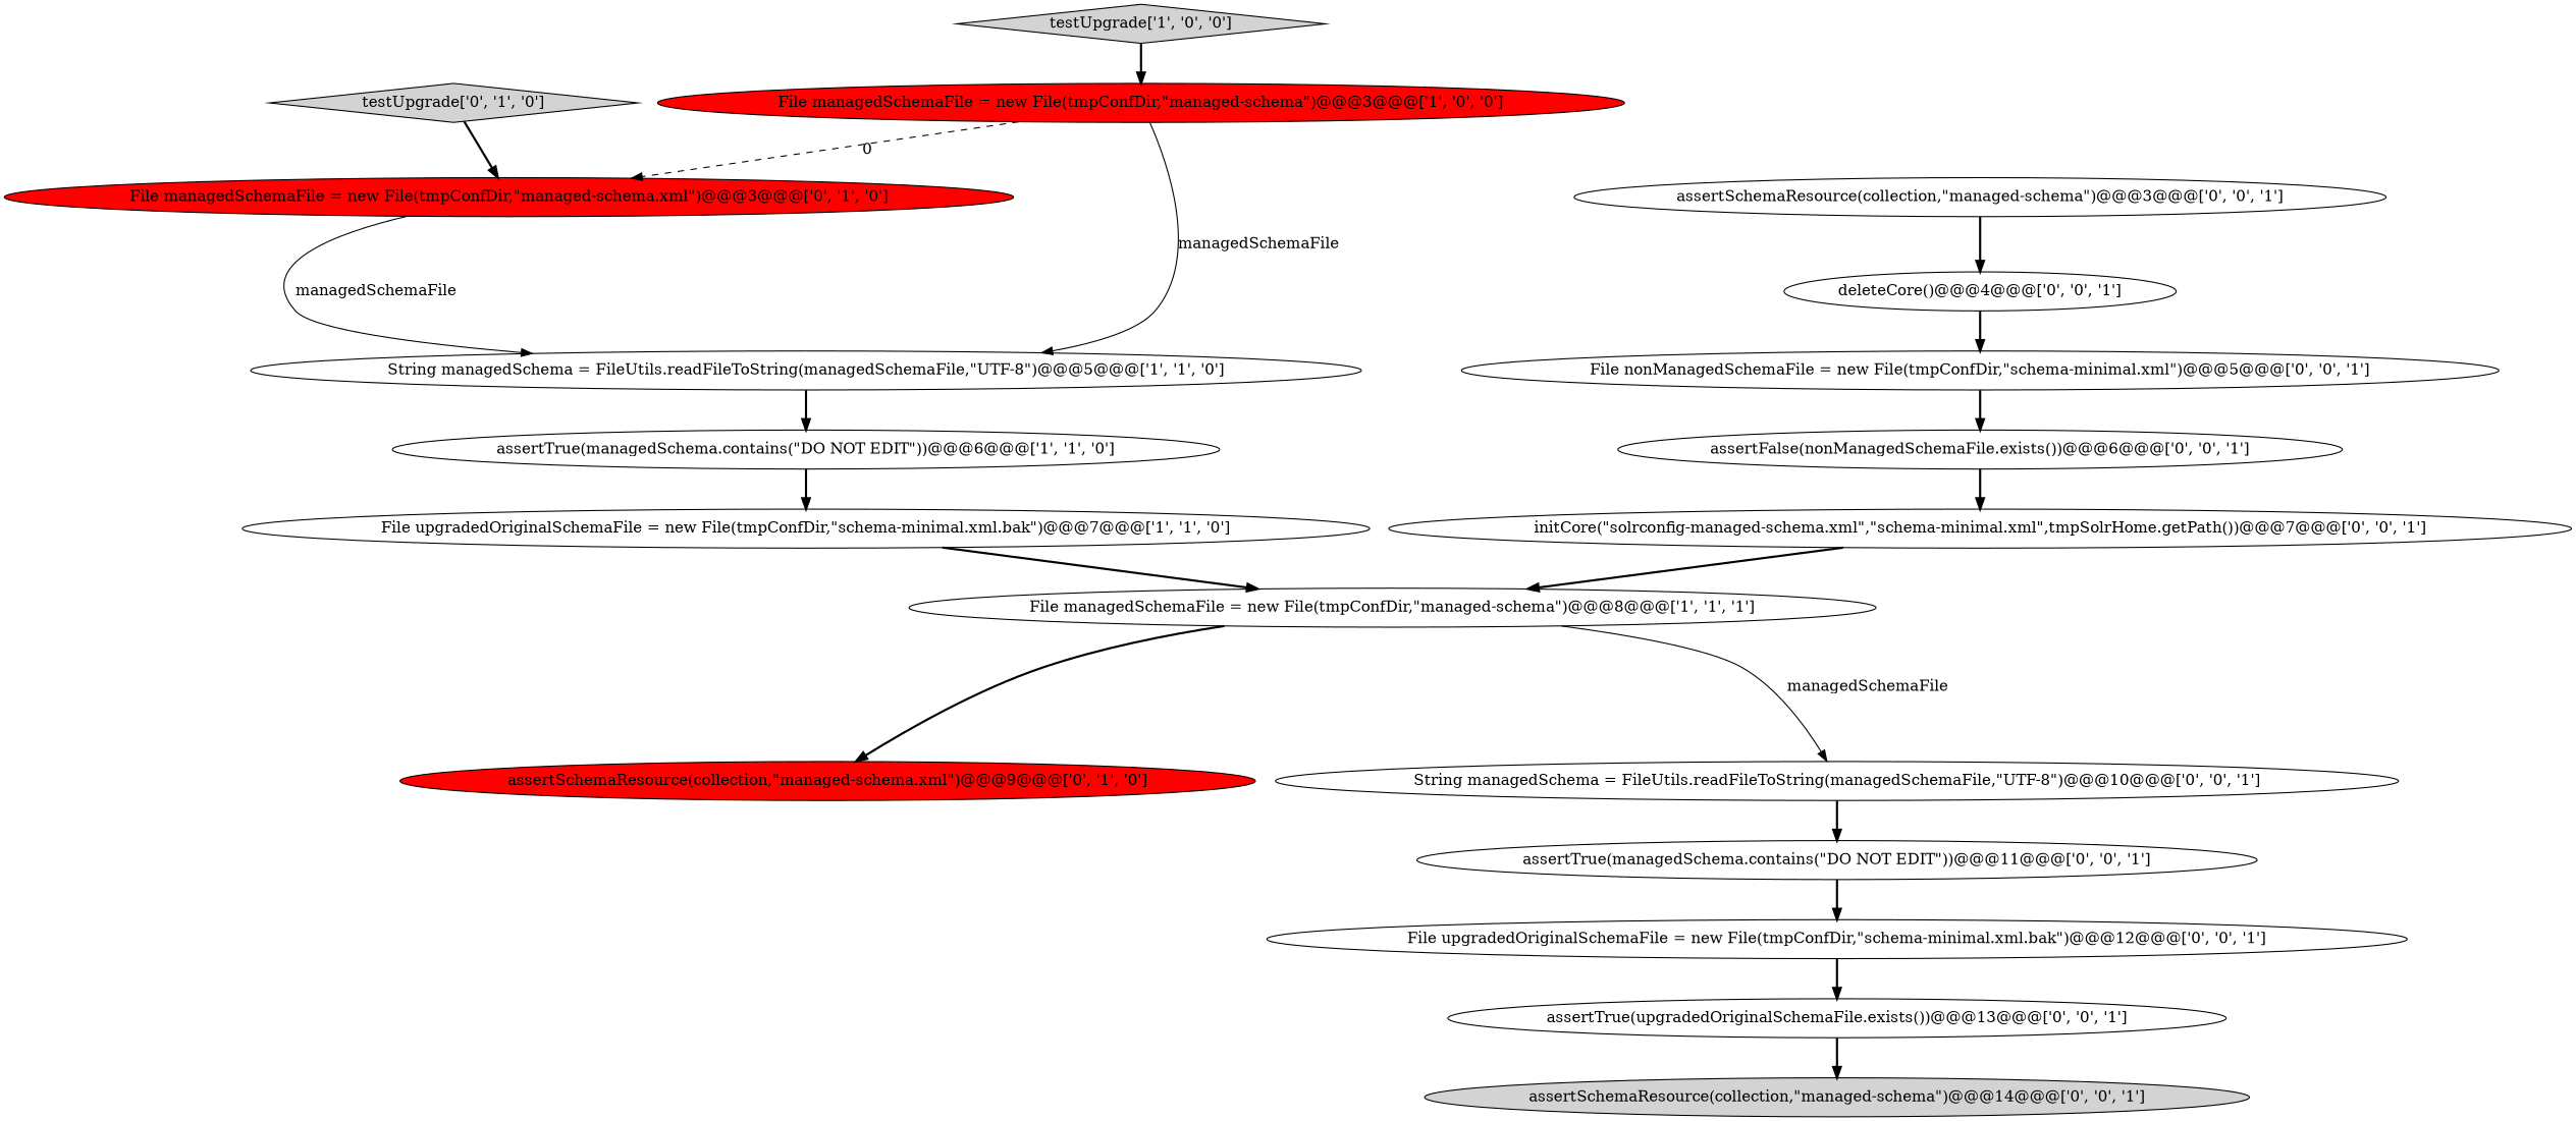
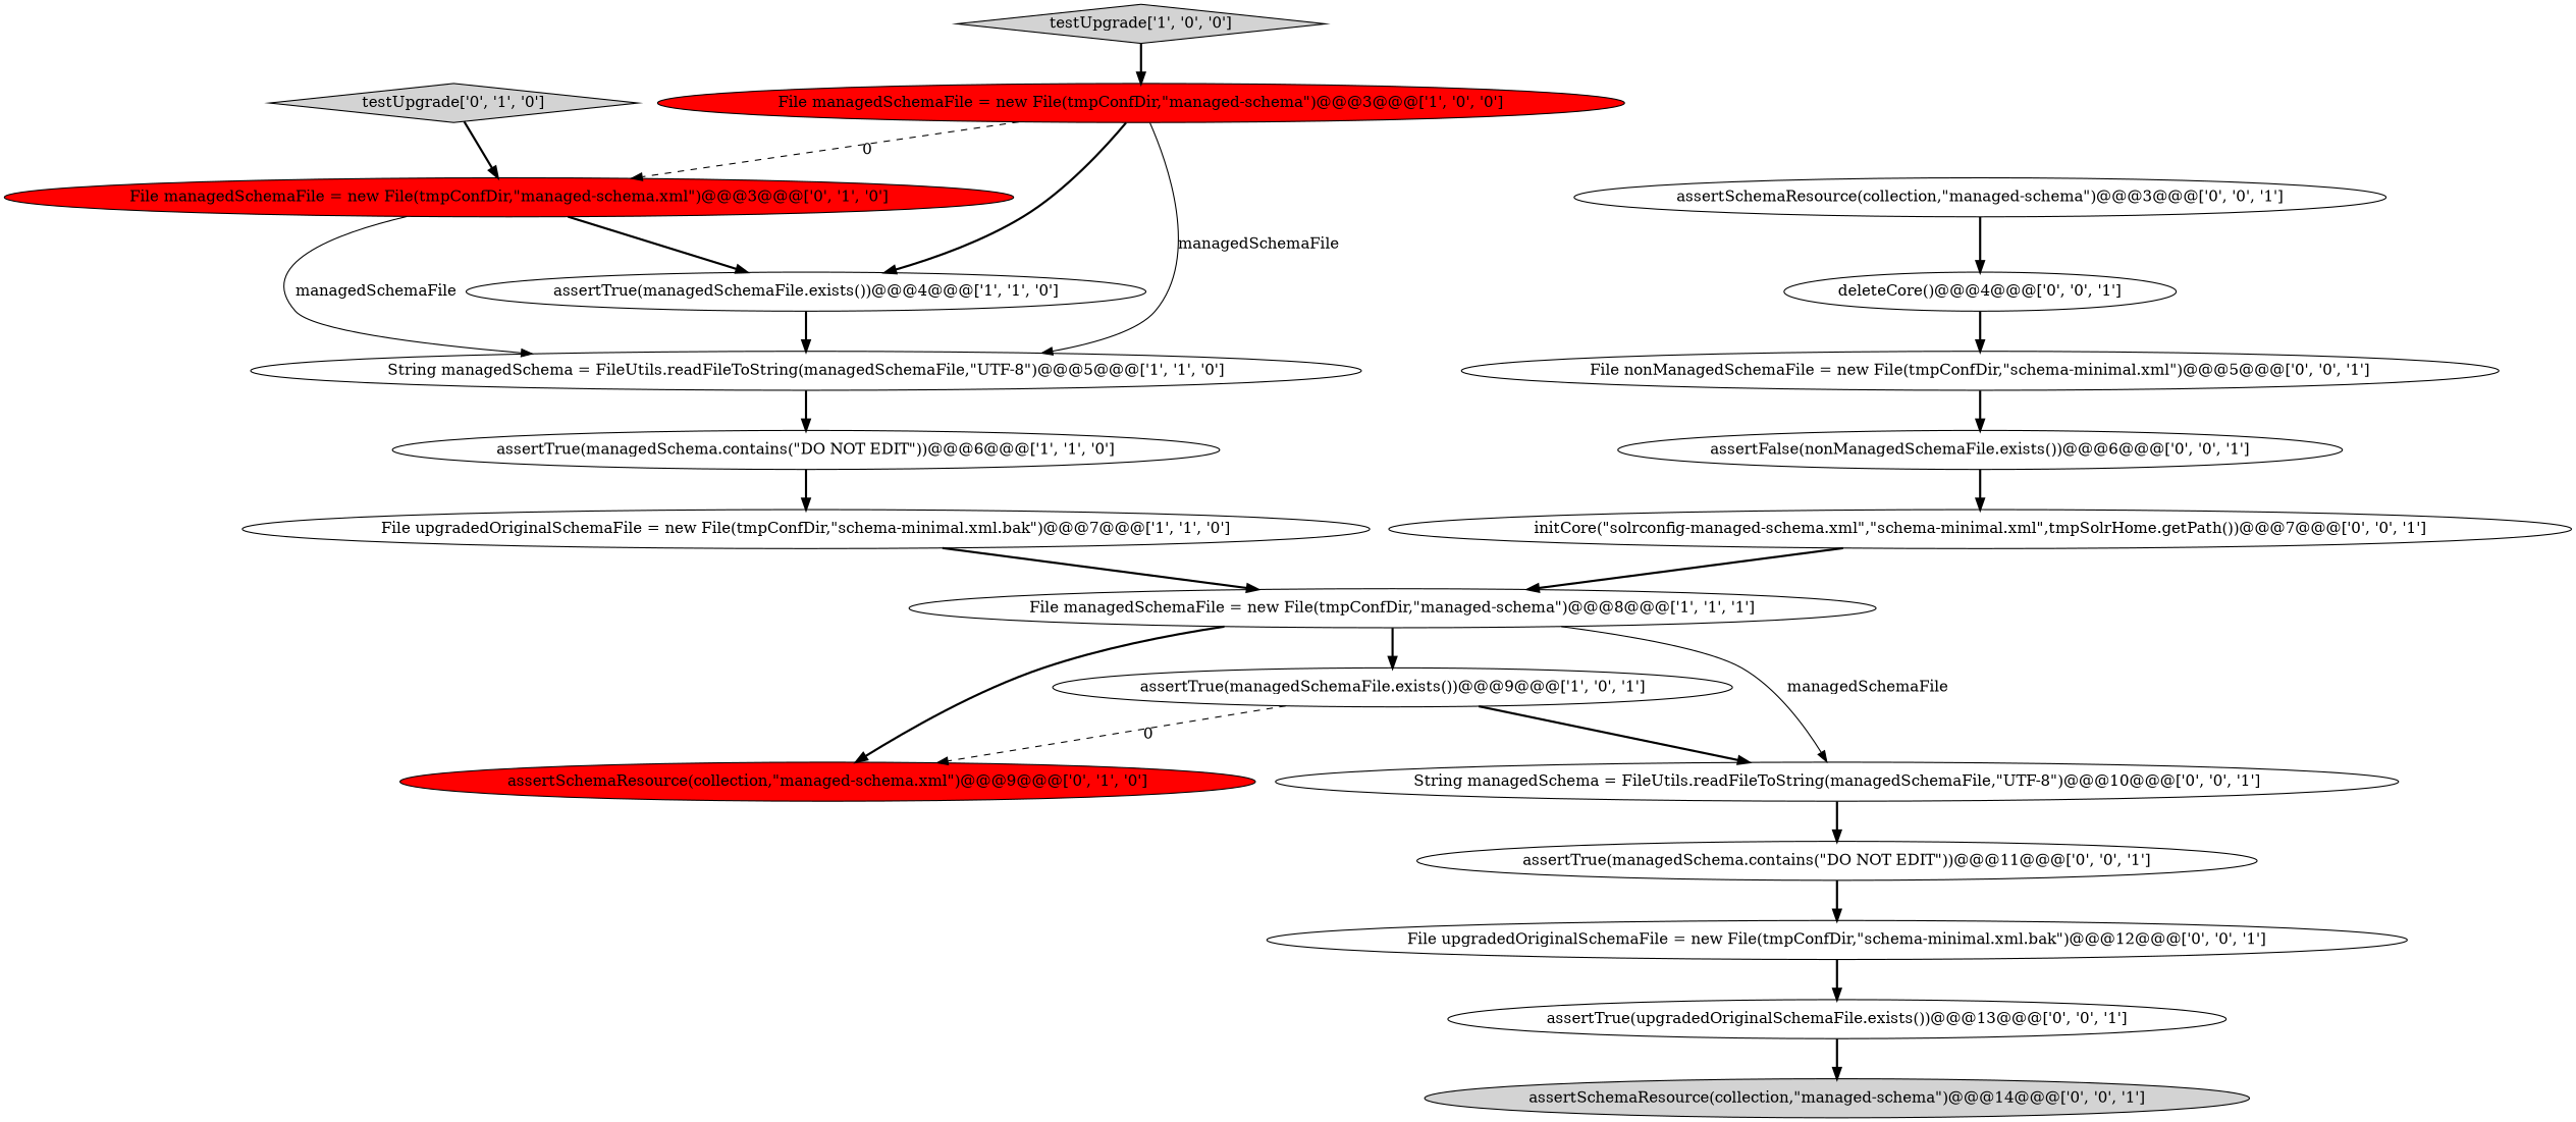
  digraph {
    node [fillcolor=white shape=ellipse style=filled]
    edge [style=bold]
    n1 [fillcolor=lightgray label="testUpgrade['1', '0', '0']" shape=diamond]
    n2 [fillcolor=red label="File managedSchemaFile = new File(tmpConfDir,\"managed-schema\")@@@3@@@['1', '0', '0']"]
    n3 [label="String managedSchema = FileUtils.readFileToString(managedSchemaFile,\"UTF-8\")@@@5@@@['1', '1', '0']"]
    n4 [fillcolor=red label="File managedSchemaFile = new File(tmpConfDir,\"managed-schema.xml\")@@@3@@@['0', '1', '0']"]
+   n5 [label="assertTrue(managedSchemaFile.exists())@@@4@@@['1', '1', '0']"]
    n6 [fillcolor=red label="assertSchemaResource(collection,\"managed-schema.xml\")@@@9@@@['0', '1', '0']"]
    n7 [label="assertTrue(managedSchema.contains(\"DO NOT EDIT\"))@@@6@@@['1', '1', '0']"]
    n8 [label="File upgradedOriginalSchemaFile = new File(tmpConfDir,\"schema-minimal.xml.bak\")@@@7@@@['1', '1', '0']"]
    n9 [fillcolor=lightgray label="testUpgrade['0', '1', '0']" shape=diamond]
    n10 [fillcolor=lightgray label="assertSchemaResource(collection,\"managed-schema\")@@@14@@@['0', '0', '1']"]
    n11 [label="deleteCore()@@@4@@@['0', '0', '1']"]
    n12 [label="File nonManagedSchemaFile = new File(tmpConfDir,\"schema-minimal.xml\")@@@5@@@['0', '0', '1']"]
    n13 [label="assertFalse(nonManagedSchemaFile.exists())@@@6@@@['0', '0', '1']"]
    n14 [label="assertSchemaResource(collection,\"managed-schema\")@@@3@@@['0', '0', '1']"]
+   n15 [label="assertTrue(managedSchemaFile.exists())@@@9@@@['1', '0', '1']"]
    n16 [label="String managedSchema = FileUtils.readFileToString(managedSchemaFile,\"UTF-8\")@@@10@@@['0', '0', '1']"]
    n17 [label="assertTrue(managedSchema.contains(\"DO NOT EDIT\"))@@@11@@@['0', '0', '1']"]
    n18 [label="File upgradedOriginalSchemaFile = new File(tmpConfDir,\"schema-minimal.xml.bak\")@@@12@@@['0', '0', '1']"]
    n19 [label="File managedSchemaFile = new File(tmpConfDir,\"managed-schema\")@@@8@@@['1', '1', '1']"]
    n20 [label="assertTrue(upgradedOriginalSchemaFile.exists())@@@13@@@['0', '0', '1']"]
    n21 [label="initCore(\"solrconfig-managed-schema.xml\",\"schema-minimal.xml\",tmpSolrHome.getPath())@@@7@@@['0', '0', '1']"]
    n1 -> n2
    n2 -> n3 [label=managedSchemaFile style=solid]
    n2 -> n4 [label=0 style=dashed]
+   n2 -> n5
    n3 -> n7
    n4 -> n3 [label=managedSchemaFile style=solid]
+   n4 -> n5
+   n5 -> n3
    n7 -> n8
    n8 -> n19
    n9 -> n4
    n11 -> n12
    n12 -> n13
    n13 -> n21
    n14 -> n11
+   n15 -> n6 [label=0 style=dashed]
+   n15 -> n16
    n16 -> n17
    n17 -> n18
    n18 -> n20
    n19 -> n6
+   n19 -> n15
    n19 -> n16 [label=managedSchemaFile style=solid]
    n20 -> n10
    n21 -> n19
  }
